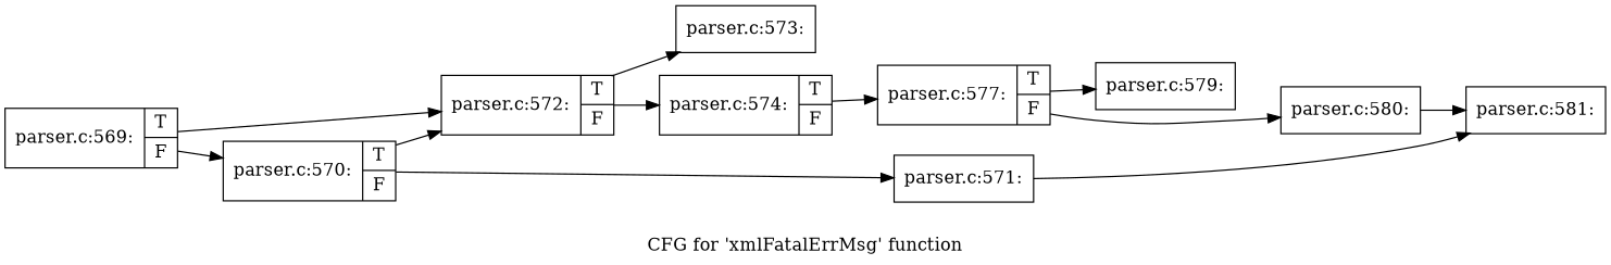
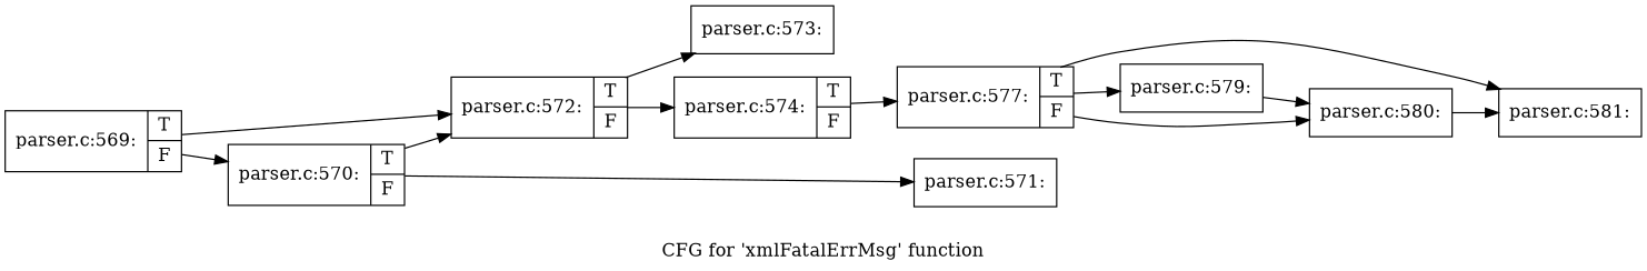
  digraph {
    label="CFG for 'xmlFatalErrMsg' function"
    rankdir=LR
    node [shape=record]
    n1 [label="{parser.c:569:|{<s0>T|<s1>F}}"]
    n2 [label="{parser.c:572:|{<s0>T|<s1>F}}"]
    n3 [label="{parser.c:570:|{<s0>T|<s1>F}}"]
    n4 [label="{parser.c:573:}"]
    n5 [label="{parser.c:574:|{<s0>T|<s1>F}}"]
    n6 [label="{parser.c:571:}"]
    n7 [label="{parser.c:577:|{<s0>T|<s1>F}}"]
    n8 [label="{parser.c:581:}"]
    n9 [label="{parser.c:579:}"]
    n10 [label="{parser.c:580:}"]
    n1 -> n2
    n1 -> n3
    n2 -> n4
    n2 -> n5
    n3 -> n2
    n3 -> n6
    n5 -> n7
-   n6 -> n8
+   n7 -> n8
    n7 -> n9
    n7 -> n10
+   n9 -> n10
    n10 -> n8
  }
